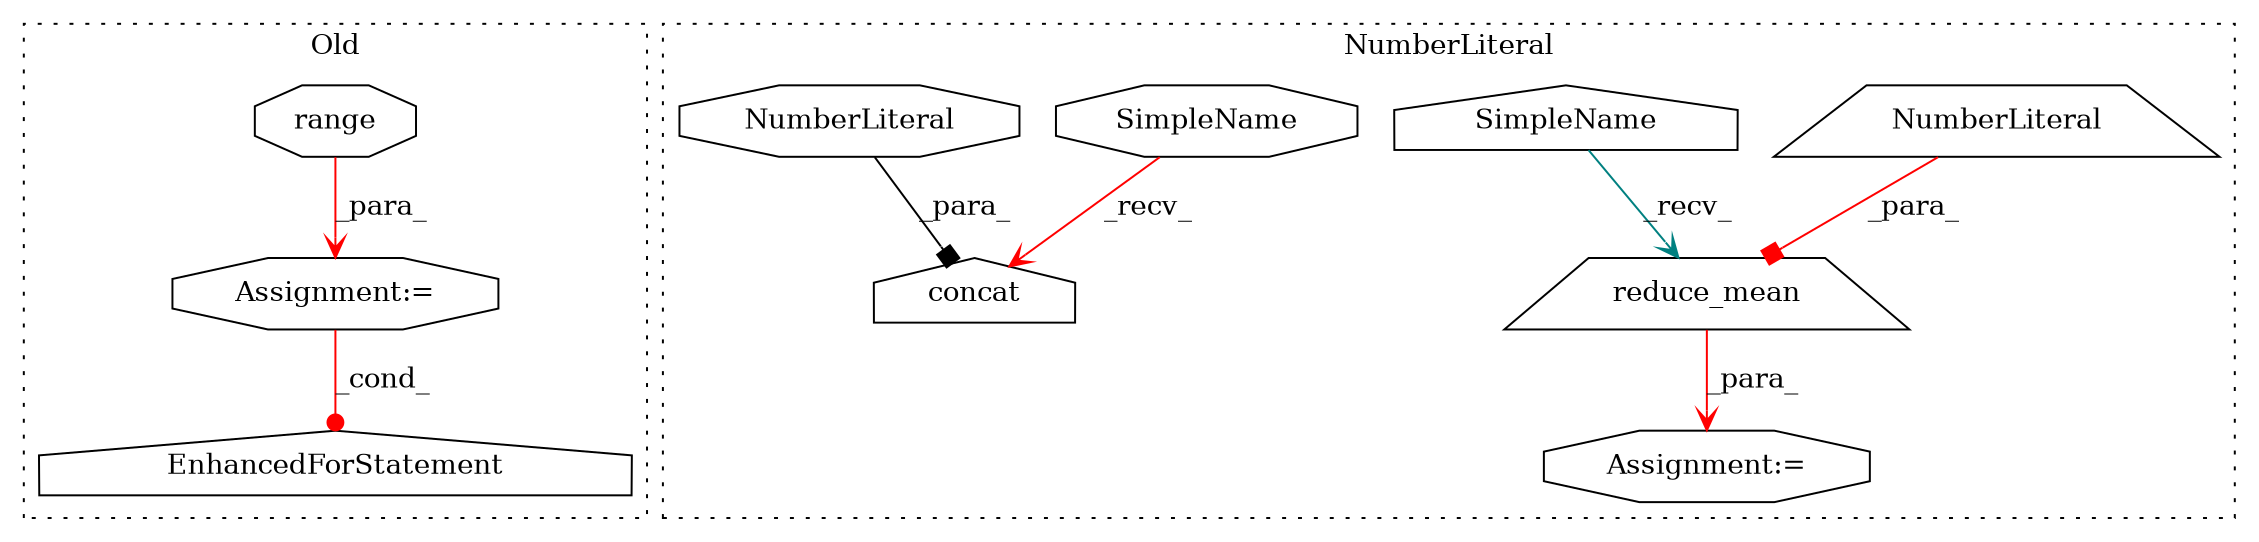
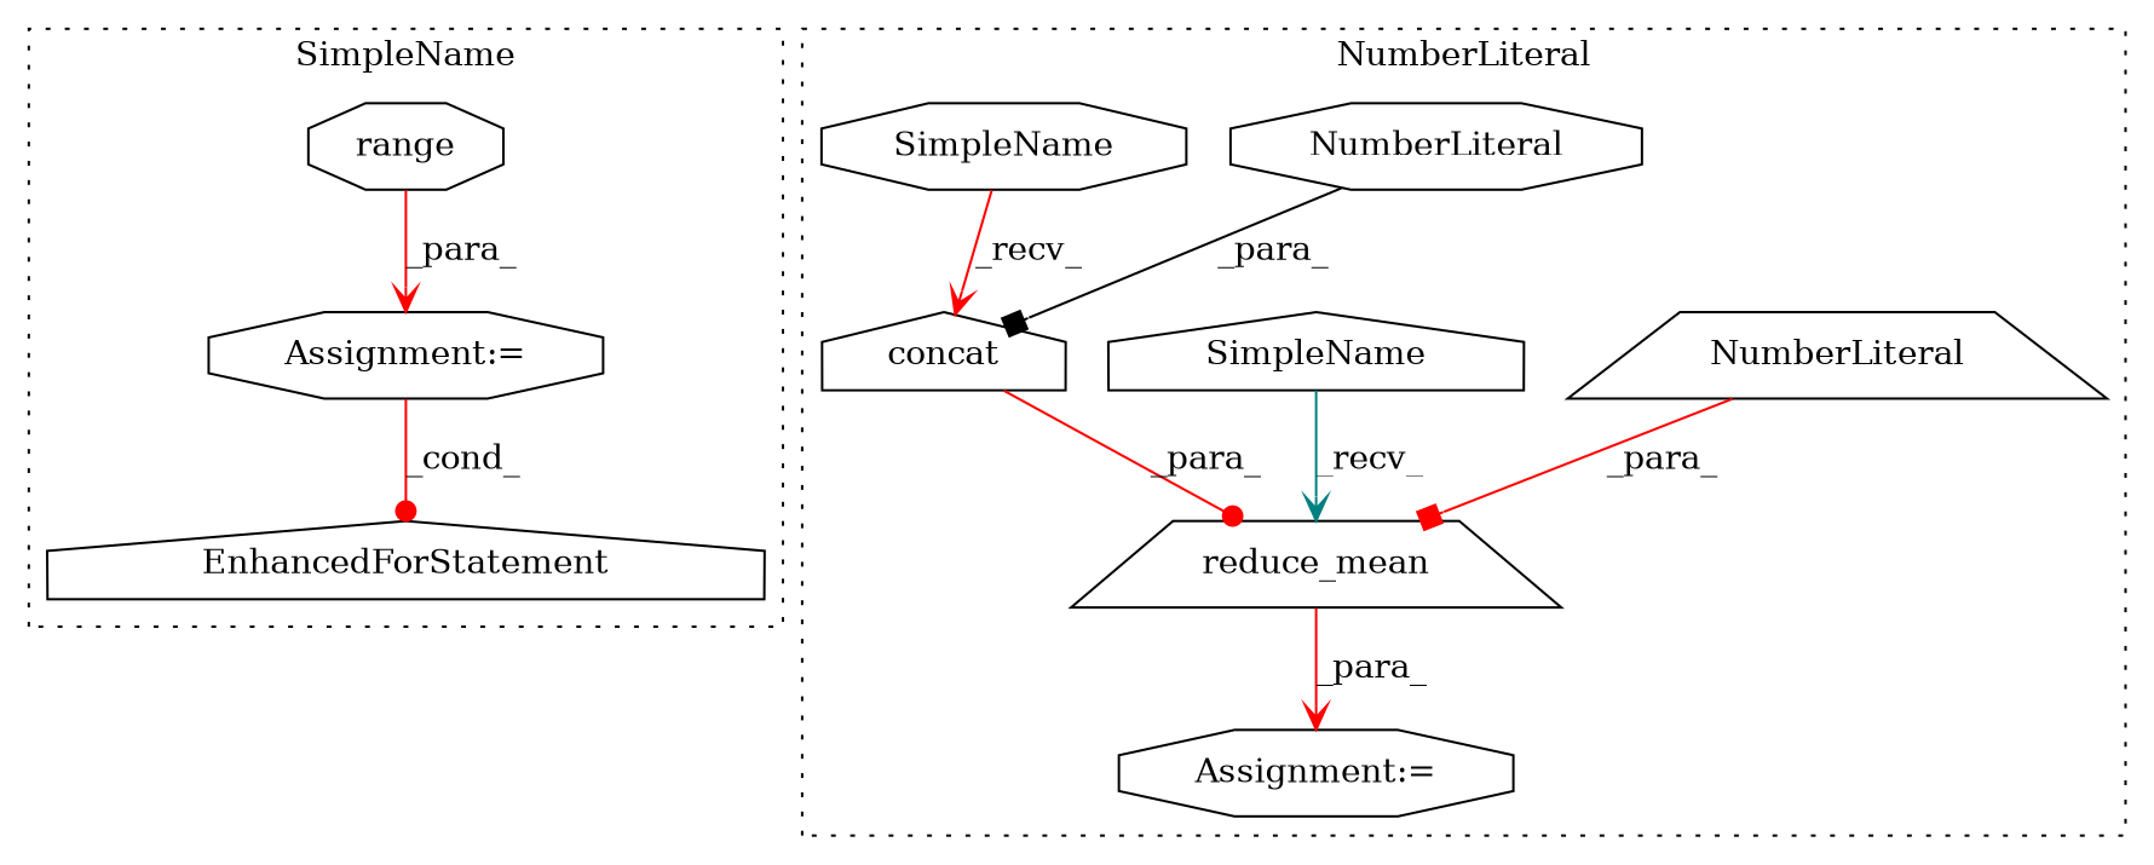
  digraph {
    node [a=32 l=1 s="1459,1555" shape=octagon]
    edge [arrowhead=vee color=red]
    n1 [a=70 l="57,2" label=EnhancedForStatement shape=house]
    n2 [a=7 l="57,2" label="Assignment:="]
    n3 [l="6,1" label=range s="1524,1554"]
    n4 [l="12,1" label=reduce_mean s="1618,1644" shape=trapezium]
    n5 [a=7 label="Assignment:=" s=1606]
    n6 [a=34 label=NumberLiteral s=1643 shape=trapezium]
    n7 [l="7,1" label=concat s="1410,1510" shape=house]
    n8 [a=34 label=NumberLiteral s=1509]
    n9 [a=42 l=10 label=SimpleName s=1607 shape=house]
    n10 [a=42 l=10 label=SimpleName s=1399]
    subgraph cluster_1 {
-     label=Old
+     label=SimpleName
      style=dotted
      n1
      n2
      n3
    }
    subgraph cluster_2 {
      label=NumberLiteral
      style=dotted
      n4
      n5
      n6
      n7
      n8
      n9
      n10
    }
    n2 -> n1 [arrowhead=dot label=_cond_]
    n3 -> n2 [label=_para_]
    n4 -> n5 [label=_para_]
    n6 -> n4 [arrowhead=box label=_para_]
+   n7 -> n4 [arrowhead=dot label=_para_]
    n8 -> n7 [arrowhead=box color=black label=_para_]
    n9 -> n4 [color=teal label=_recv_]
    n10 -> n7 [label=_recv_]
  }
